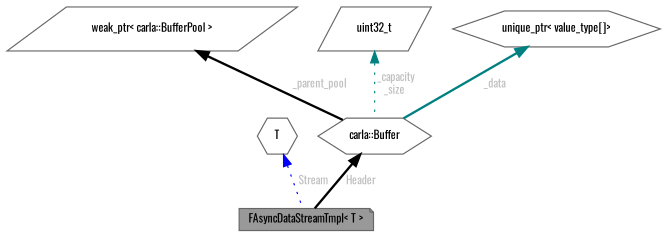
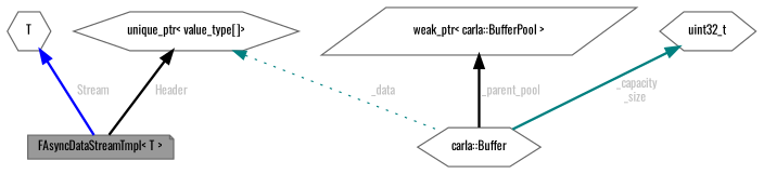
  digraph {
    fontname=Oswald
    node [color=gray40 fillcolor=white fontname=Oswald fontsize=10 shape=hexagon style=filled]
    edge [color=black dir=back fontcolor=grey fontname=Oswald fontsize=10 labelfontname=Helvetica labelfontsize=10 style=bold]
    n1 [fillcolor=grey60 fontcolor=black height=0.2 label="FAsyncDataStreamTmpl\< T \>" shape=note width=0.4]
    n2 [height=0.2 label=T width=0.4]
    n3 [height=0.2 label="carla::Buffer" width=0.4]
    n4 [height=0.2 label="weak_ptr\< carla::BufferPool \>" shape=parallelogram width=0.4]
-   n5 [height=0.2 label=uint32_t shape=parallelogram width=0.4]
+   n5 [height=0.2 label=uint32_t width=0.4]
    n6 [height=0.2 label="unique_ptr\< value_type[]\>" width=0.4]
-   n2 -> n1 [color=blue label=" Stream" style=dotted]
-   n3 -> n1 [label=" Header"]
+   n2 -> n1 [color=blue label=" Stream"]
+   n6 -> n1 [label=" Header"]
    n4 -> n3 [label=" _parent_pool"]
-   n5 -> n3 [color=teal label=" _capacity\n_size" style=dotted]
-   n6 -> n3 [color=teal label=" _data"]
+   n5 -> n3 [color=teal label=" _capacity\n_size"]
+   n6 -> n3 [color=teal label=" _data" style=dotted]
  }
